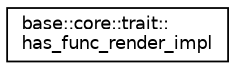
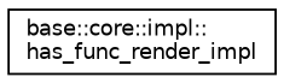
  digraph {
    rankdir=LR
-   n1 [color=black fillcolor=white fontname=Helvetica fontsize=10 height=0.2 label="base::core::trait::\lhas_func_render_impl" shape=record style=filled width=0.4]
+   n1 [color=black fillcolor=white fontname=Helvetica fontsize=10 height=0.2 label="base::core::impl::\lhas_func_render_impl" shape=record style=filled width=0.4]
  }
